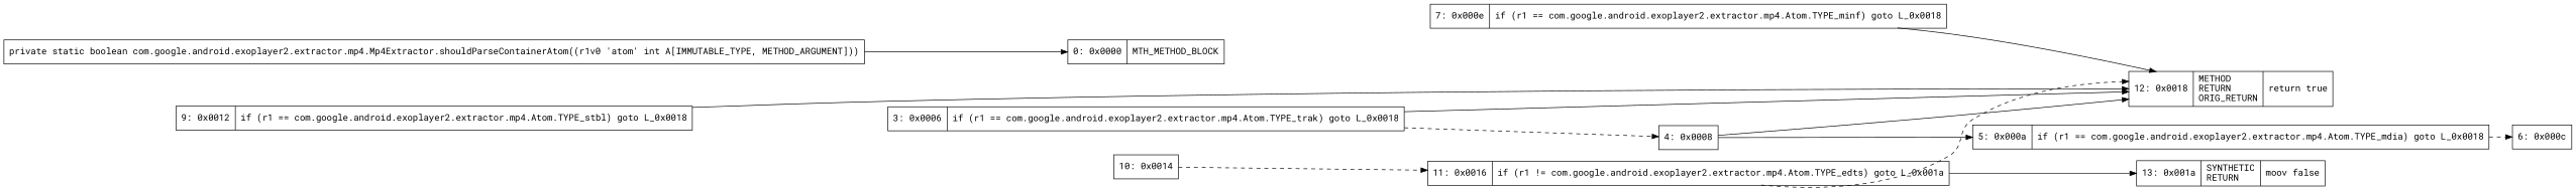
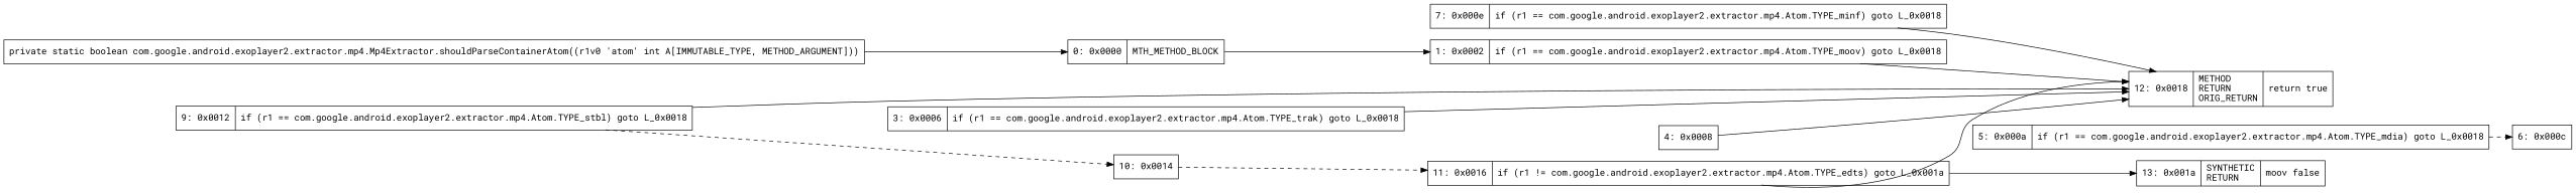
  digraph {
    fontname="Roboto Mono"
    rankdir=LR
    node [fontname="Roboto Mono" shape=record]
    edge [fontname="Roboto Mono"]
    n1 [label="{0\:\ 0x0000|MTH_METHOD_BLOCK\l}"]
+   n2 [label="{1\:\ 0x0002|if (r1 == com.google.android.exoplayer2.extractor.mp4.Atom.TYPE_moov) goto L_0x0018\l}"]
    n3 [label="{12\:\ 0x0018|METHOD\lRETURN\lORIG_RETURN\l|return true\l}"]
    n4 [label="{3\:\ 0x0006|if (r1 == com.google.android.exoplayer2.extractor.mp4.Atom.TYPE_trak) goto L_0x0018\l}"]
    n5 [label="{4\:\ 0x0008}"]
    n6 [label="{5\:\ 0x000a|if (r1 == com.google.android.exoplayer2.extractor.mp4.Atom.TYPE_mdia) goto L_0x0018\l}"]
    n7 [label="{6\:\ 0x000c}"]
    n8 [label="{7\:\ 0x000e|if (r1 == com.google.android.exoplayer2.extractor.mp4.Atom.TYPE_minf) goto L_0x0018\l}"]
    n9 [label="{9\:\ 0x0012|if (r1 == com.google.android.exoplayer2.extractor.mp4.Atom.TYPE_stbl) goto L_0x0018\l}"]
    n10 [label="{10\:\ 0x0014}"]
    n11 [label="{11\:\ 0x0016|if (r1 != com.google.android.exoplayer2.extractor.mp4.Atom.TYPE_edts) goto L_0x001a\l}"]
    n12 [label="{13\:\ 0x001a|SYNTHETIC\lRETURN\l|moov false\l}"]
    n13 [label="{private static boolean com.google.android.exoplayer2.extractor.mp4.Mp4Extractor.shouldParseContainerAtom((r1v0 'atom' int A[IMMUTABLE_TYPE, METHOD_ARGUMENT])) }"]
+   n1 -> n2
+   n2 -> n3
    n4 -> n3
-   n4 -> n5 [style=dashed]
    n5 -> n3
-   n5 -> n6
    n6 -> n7 [style=dashed]
    n8 -> n3
    n9 -> n3
+   n9 -> n10 [style=dashed]
    n10 -> n11 [style=dashed]
-   n11 -> n3 [style=dashed]
+   n11 -> n3 [style=solid]
    n11 -> n12
    n13 -> n1
  }
